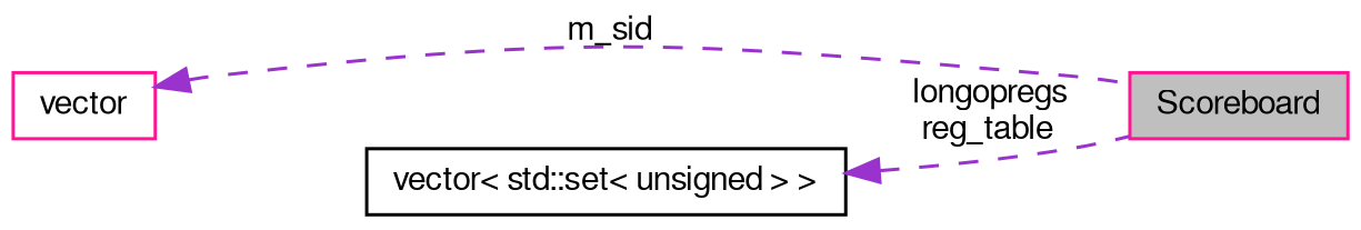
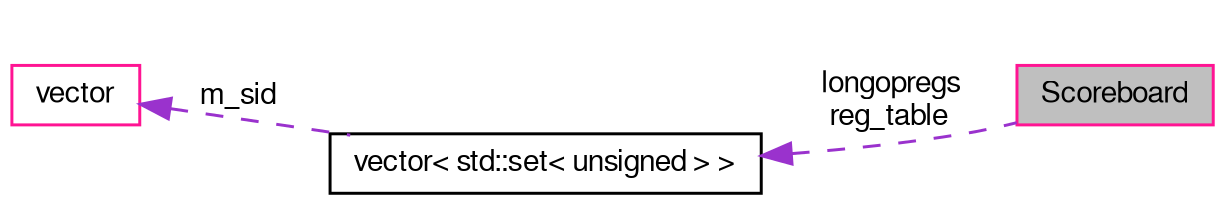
  digraph {
    rankdir=LR
    node [color=deeppink fontname=FreeSans fontsize=10 shape=record]
    edge [color=darkorchid3 dir=back fontname=FreeSans fontsize=10 labelfontname=FreeSans labelfontsize=10 style=dashed]
    n1 [fillcolor=grey75 fontcolor=black height=0.2 label=Scoreboard style=filled width=0.4]
    n2 [color=black height=0.2 label="vector\< std::set\< unsigned \> \>" width=0.4]
    n3 [height=0.2 label=vector width=0.4]
    n2 -> n1 [label=" longopregs\nreg_table"]
-   n3 -> n1 [label=" m_sid"]
+   n3 -> n2 [label=" m_sid"]
  }
